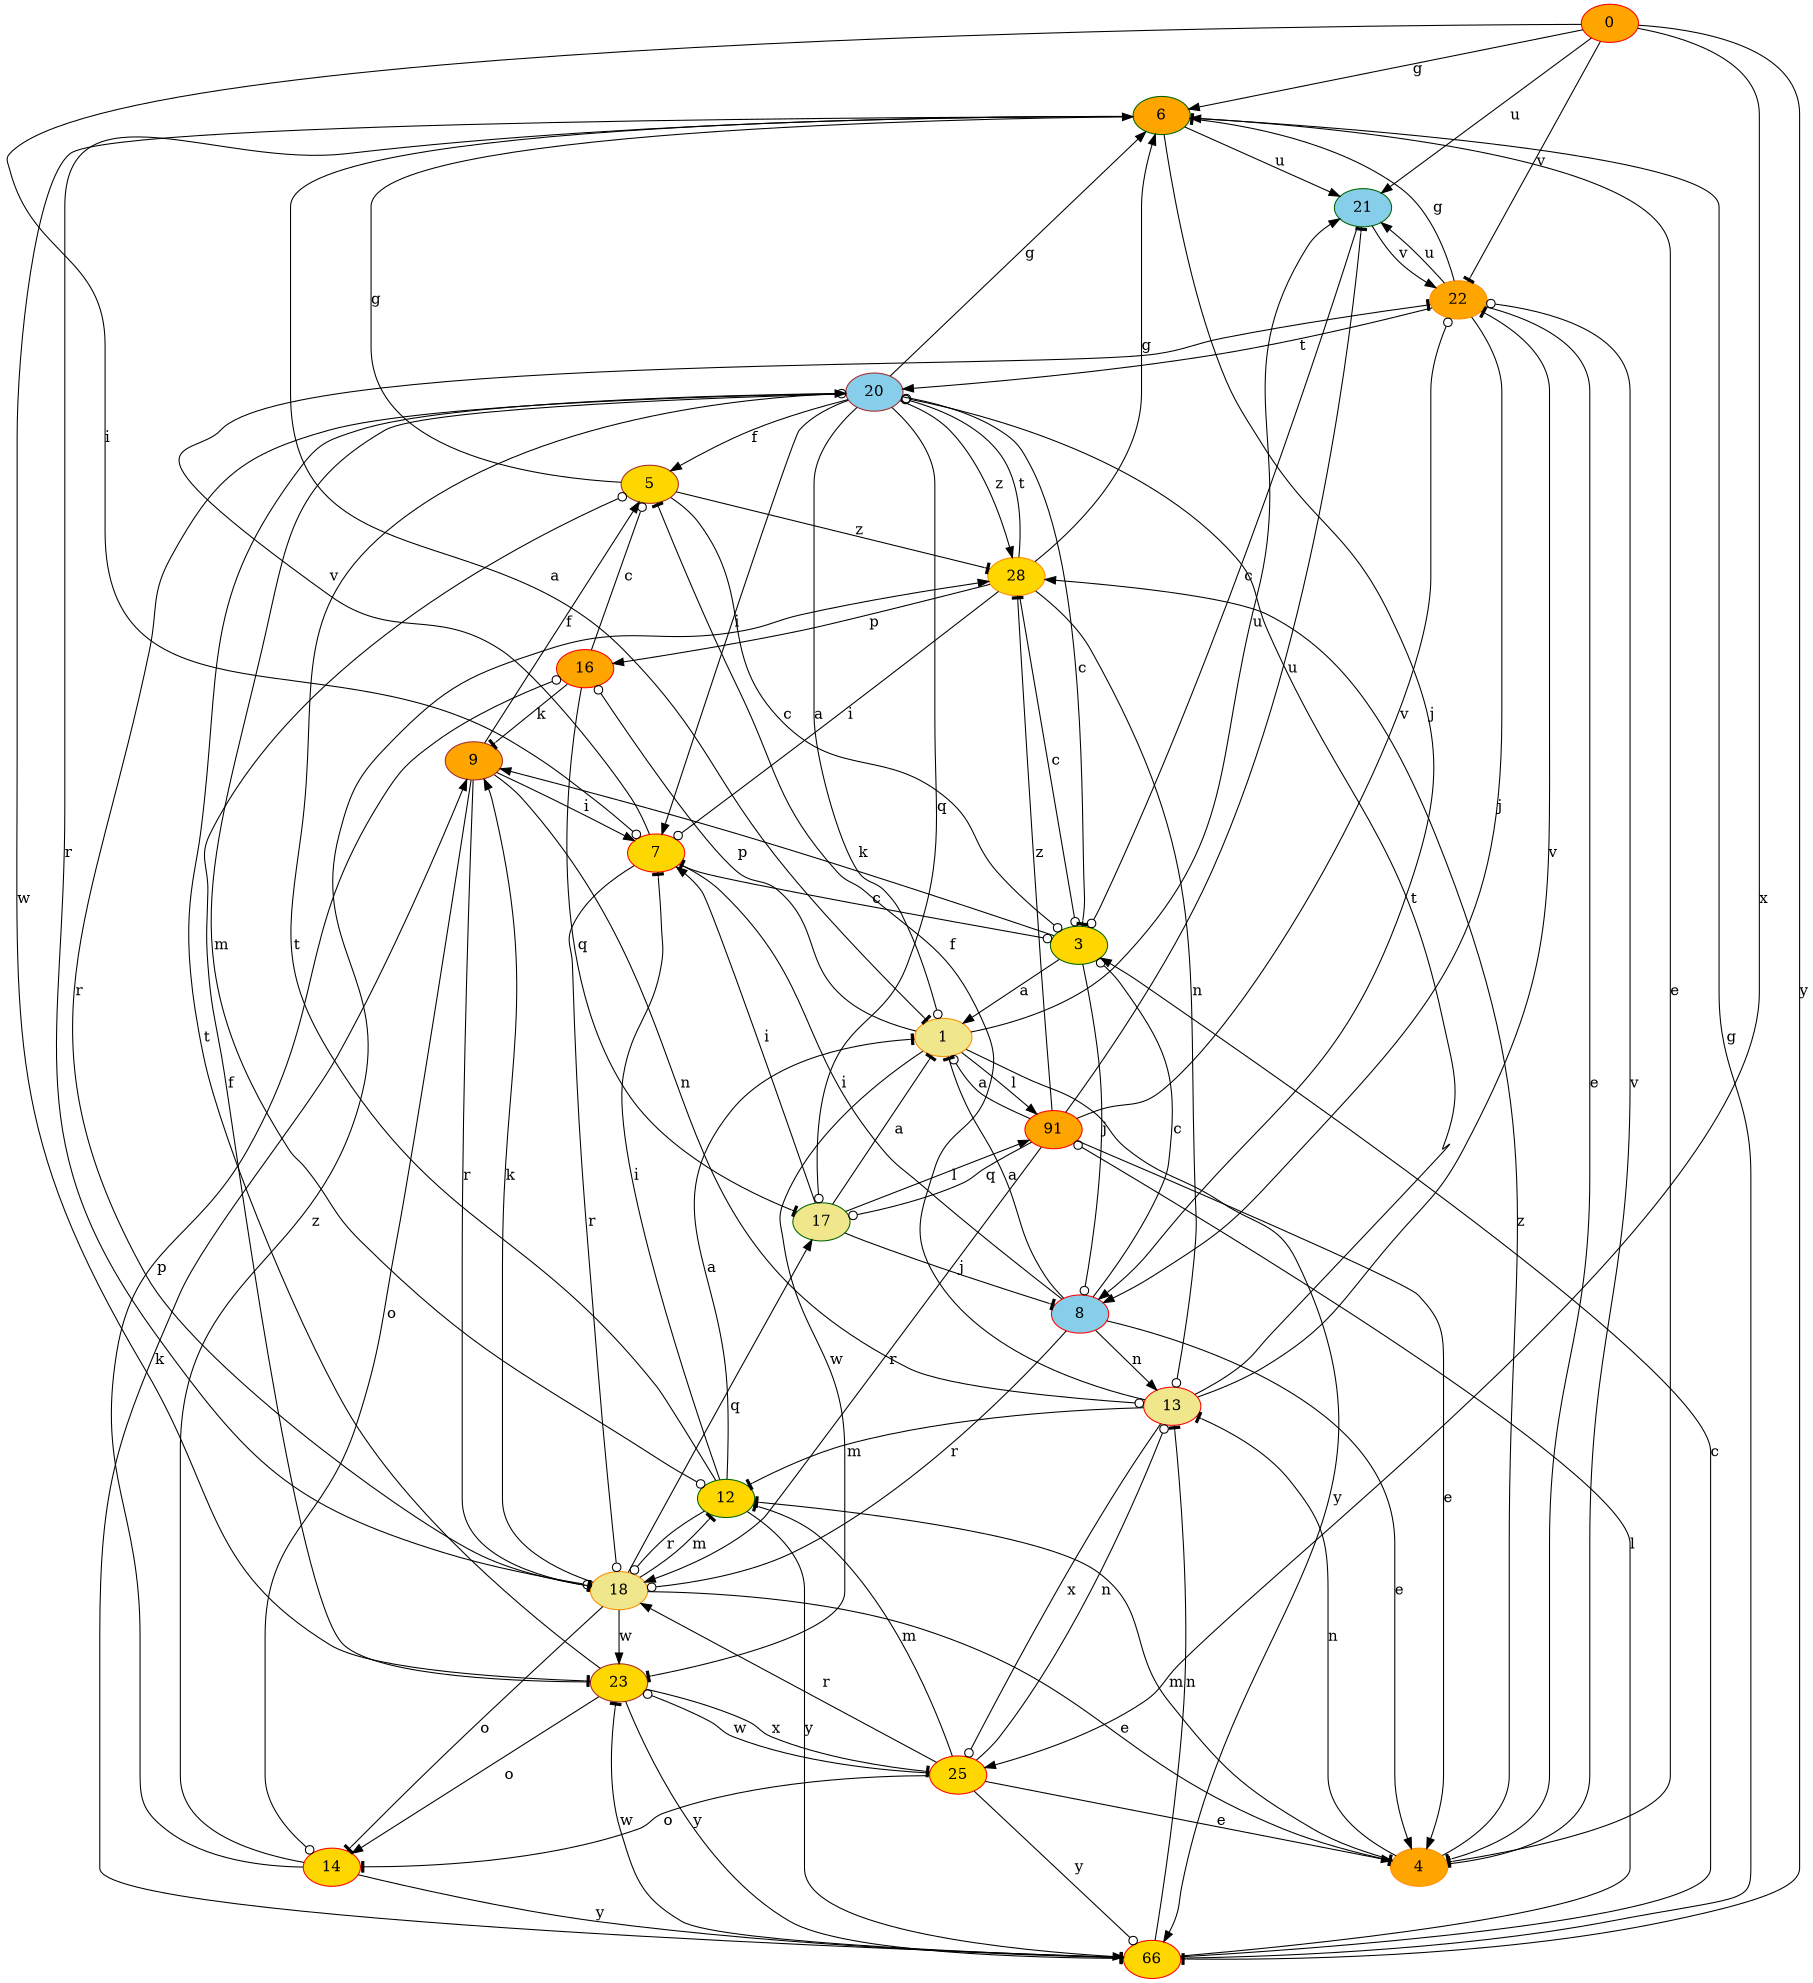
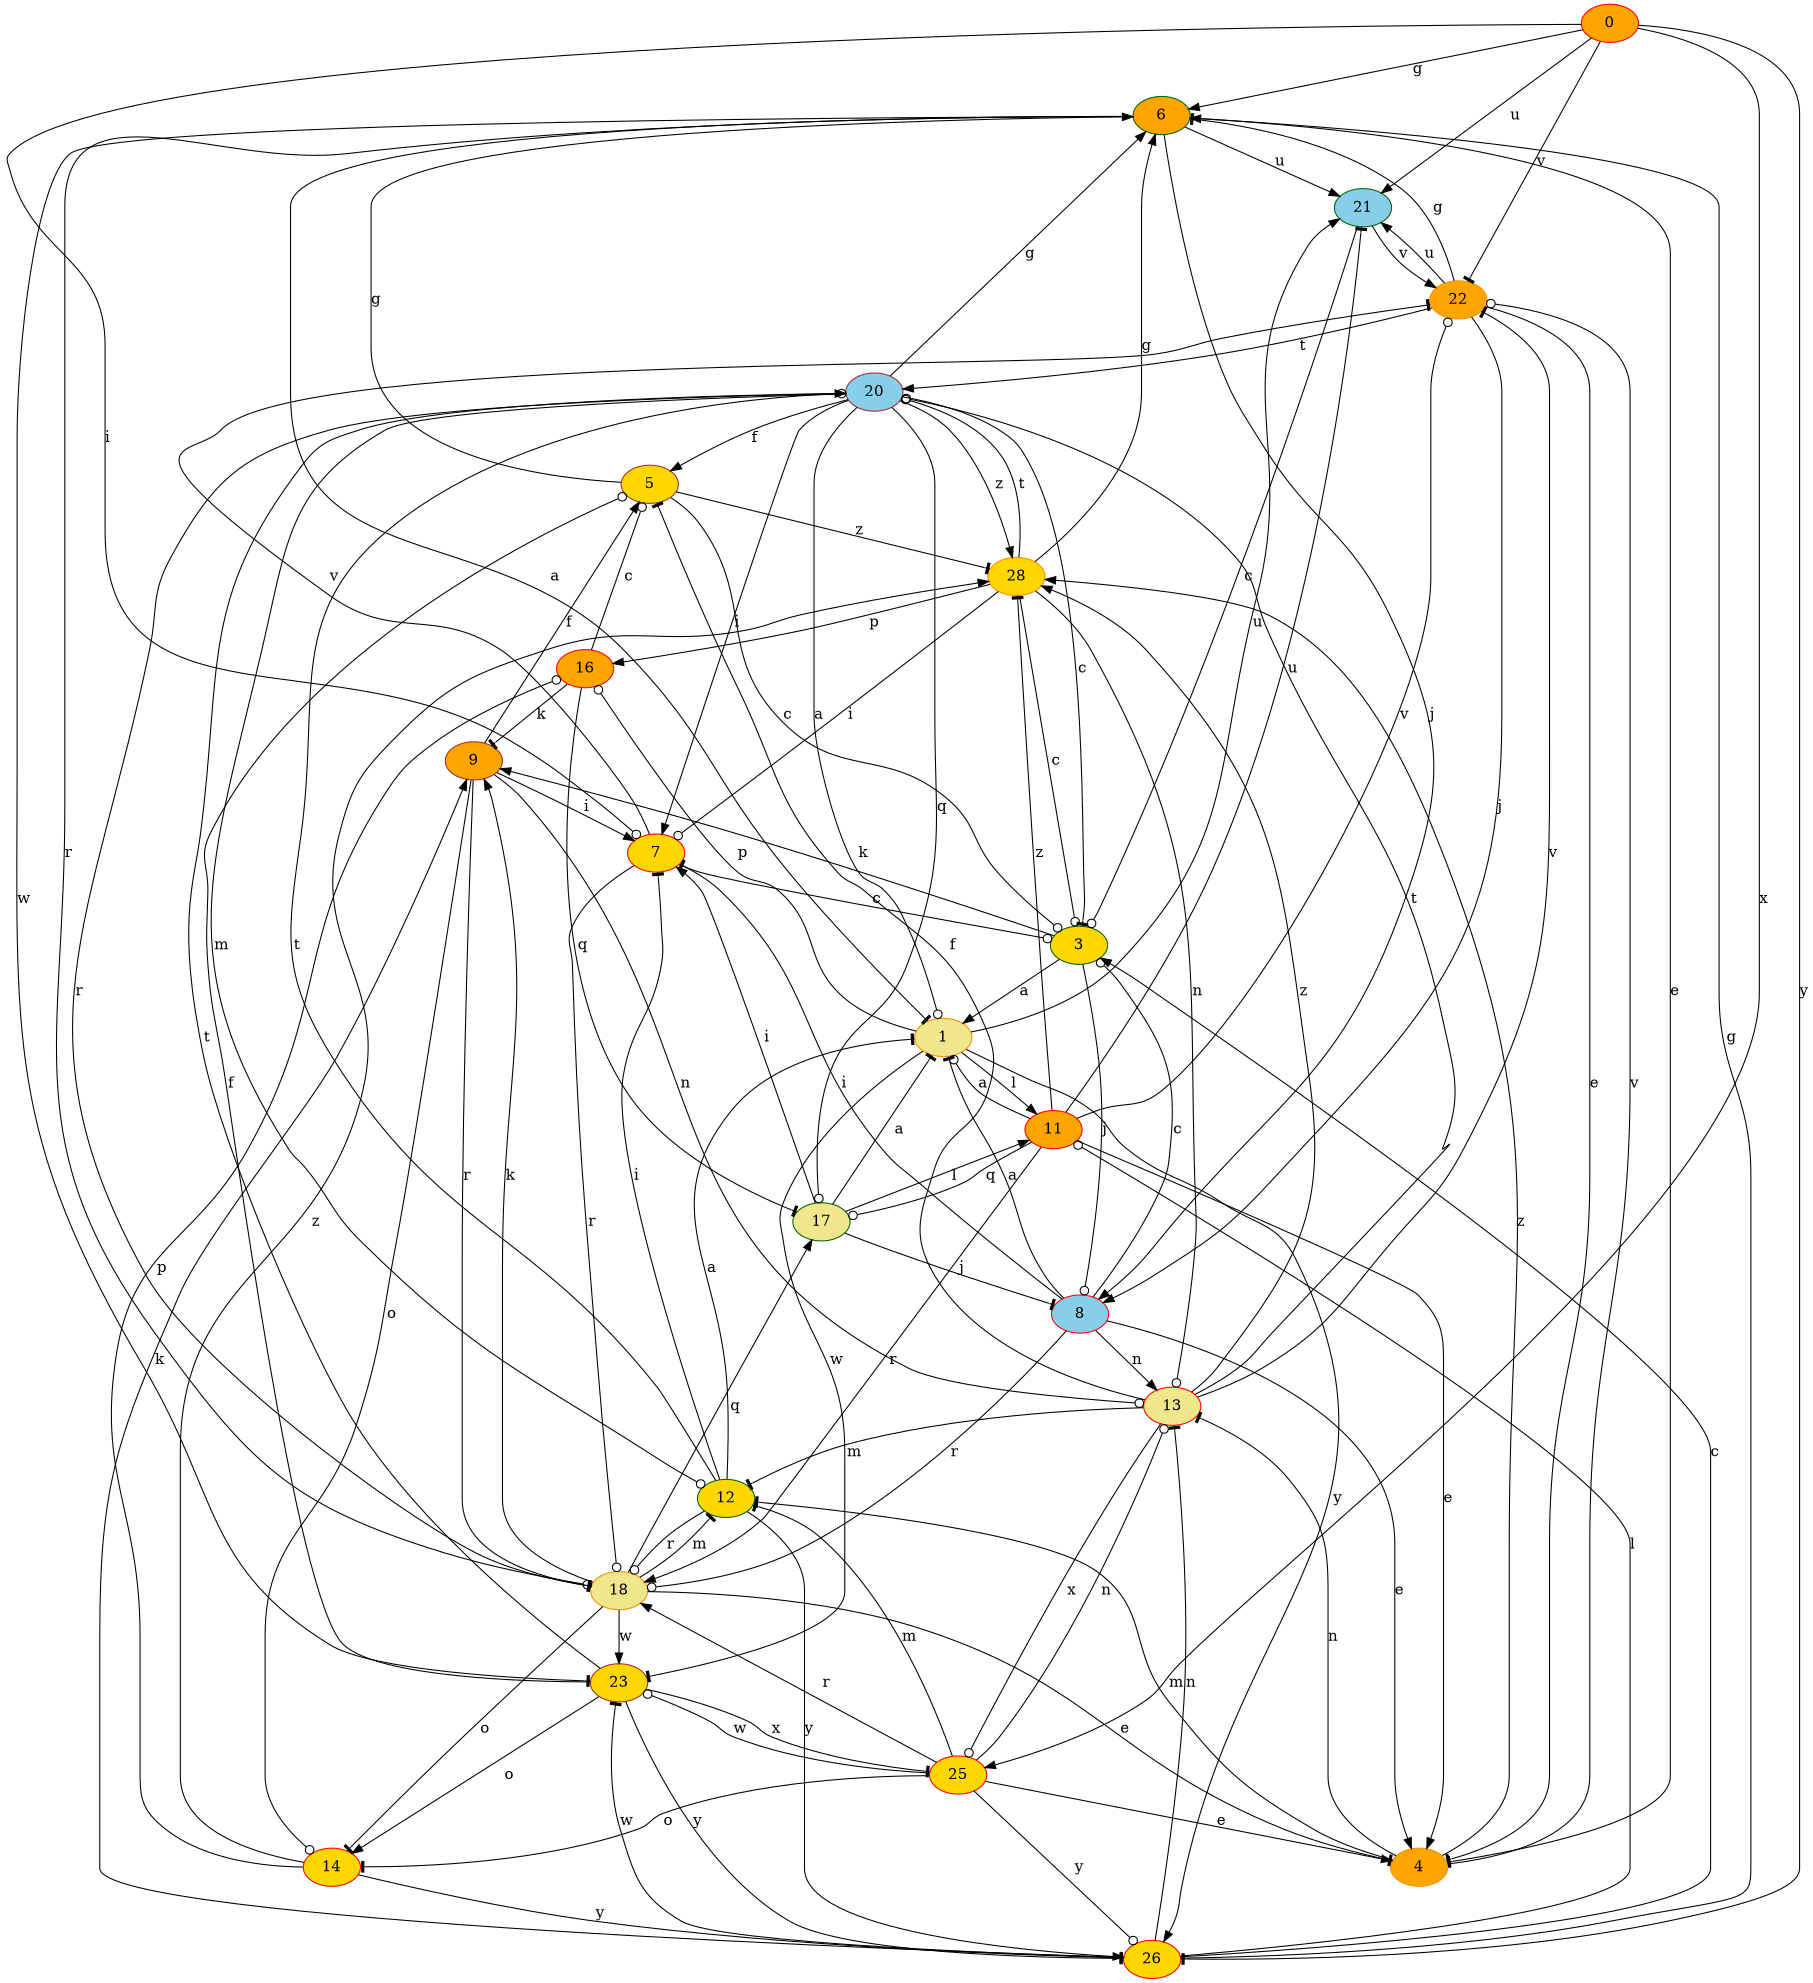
  strict digraph {
    node [color=red fillcolor=gold style=filled]
    edge [arrowhead=normal]
    0 [fillcolor=orange]
    6 [color=darkgreen fillcolor=orange]
    7
    21 [color=darkgreen fillcolor=skyblue]
    22 [color=darkorange fillcolor=orange]
    25
-   26 [label=66]
+   26
    1 [color=darkorange fillcolor=khaki]
    23 [color=brown]
    8 [fillcolor=skyblue]
    4 [color=darkorange fillcolor=orange]
    18 [color=darkorange fillcolor=khaki]
    3 [color=darkgreen]
    20 [color=brown fillcolor=skyblue]
    12 [color=darkgreen]
    13 [fillcolor=khaki]
    14
-   11 [fillcolor=orange label=91]
+   11 [fillcolor=orange]
    9 [color=brown fillcolor=orange]
    16 [fillcolor=orange]
    28 [color=darkorange]
    17 [color=darkgreen fillcolor=khaki]
    5 [color=brown]
    0 -> 6 [label=g]
    0 -> 7 [arrowhead=odot label=i]
    0 -> 21 [label=u]
    0 -> 22 [arrowhead=tee label=v]
    0 -> 25 [label=x]
    0 -> 26 [arrowhead=tee label=y]
    6 -> 21 [label=u]
    6 -> 1 [arrowhead=tee label=a]
    6 -> 23 [arrowhead=tee label=w]
    6 -> 8 [label=j]
    6 -> 4 [arrowhead=tee label=e]
    6 -> 18 [arrowhead=odot label=r]
    7 -> 22 [arrowhead=tee label=v]
    7 -> 18 [arrowhead=odot label=r]
    7 -> 3 [arrowhead=odot label=c]
    21 -> 22 [label=v]
    21 -> 3 [arrowhead=odot label=c]
    22 -> 6 [arrowhead=tee label=g]
    22 -> 21 [label=u]
    22 -> 8 [label=j]
    22 -> 4 [arrowhead=tee label=e]
    22 -> 20 [label=t]
    25 -> 26 [arrowhead=odot label=y]
    25 -> 23 [arrowhead=odot label=w]
    25 -> 4 [label=e]
    25 -> 18 [label=r]
    25 -> 12 [arrowhead=tee label=m]
    25 -> 13 [arrowhead=odot label=n]
    25 -> 14 [arrowhead=tee label=o]
    26 -> 6 [label=g]
    26 -> 23 [arrowhead=tee label=w]
    26 -> 3 [label=c]
    26 -> 13 [arrowhead=tee label=n]
    26 -> 11 [arrowhead=odot label=l]
    26 -> 9 [label=k]
    1 -> 21 [label=u]
    1 -> 26 [label=y]
    1 -> 23 [arrowhead=tee label=w]
    1 -> 11 [label=l]
    1 -> 16 [arrowhead=odot label=p]
    23 -> 25 [arrowhead=tee label=x]
    23 -> 26 [arrowhead=tee label=y]
    23 -> 20 [label=t]
    23 -> 14 [label=o]
    23 -> 5 [arrowhead=odot label=f]
    8 -> 7 [arrowhead=tee label=i]
    8 -> 1 [arrowhead=tee label=a]
    8 -> 4 [label=e]
    8 -> 18 [arrowhead=odot label=r]
    8 -> 3 [arrowhead=odot label=c]
    8 -> 13 [label=n]
    4 -> 22 [arrowhead=odot label=v]
    4 -> 12 [arrowhead=tee label=m]
    4 -> 13 [arrowhead=tee label=n]
    4 -> 28 [label=z]
    18 -> 23 [label=w]
    18 -> 4 [arrowhead=tee label=e]
    18 -> 12 [arrowhead=tee label=m]
    18 -> 14 [arrowhead=tee label=o]
    18 -> 9 [label=k]
    18 -> 17 [label=q]
    3 -> 1 [label=a]
    3 -> 8 [arrowhead=odot label=j]
    3 -> 9 [label=k]
    20 -> 6 [label=g]
    20 -> 7 [label=i]
    20 -> 1 [arrowhead=odot label=a]
    20 -> 18 [arrowhead=tee label=r]
    20 -> 3 [arrowhead=tee label=c]
    20 -> 12 [arrowhead=odot label=m]
    20 -> 28 [label=z]
    20 -> 17 [arrowhead=odot label=q]
    20 -> 5 [label=f]
    12 -> 7 [arrowhead=tee label=i]
    12 -> 26 [label=y]
    12 -> 1 [arrowhead=tee label=a]
    12 -> 18 [arrowhead=odot label=r]
    12 -> 20 [arrowhead=odot label=t]
    13 -> 22 [arrowhead=tee label=v]
    13 -> 25 [arrowhead=odot label=x]
    13 -> 20 [arrowhead=odot label=t]
    13 -> 12 [arrowhead=tee label=m]
+   13 -> 28 [label=z]
    13 -> 5 [arrowhead=tee label=f]
    14 -> 26 [arrowhead=tee label=y]
    14 -> 16 [arrowhead=odot label=p]
    14 -> 28 [label=z]
    11 -> 21 [arrowhead=tee label=u]
    11 -> 22 [arrowhead=odot label=v]
    11 -> 1 [arrowhead=odot label=a]
    11 -> 4 [label=e]
    11 -> 18 [label=r]
    11 -> 28 [arrowhead=tee label=z]
    11 -> 17 [arrowhead=odot label=q]
    9 -> 7 [label=i]
    9 -> 18 [arrowhead=tee label=r]
    9 -> 13 [arrowhead=odot label=n]
    9 -> 14 [arrowhead=odot label=o]
    9 -> 5 [label=f]
    16 -> 9 [arrowhead=tee label=k]
    16 -> 17 [arrowhead=tee label=q]
    16 -> 5 [arrowhead=odot label=c]
    28 -> 6 [label=g]
    28 -> 7 [arrowhead=odot label=i]
    28 -> 3 [arrowhead=odot label=c]
    28 -> 20 [arrowhead=odot label=t]
    28 -> 13 [arrowhead=odot label=n]
    28 -> 16 [label=p]
    17 -> 7 [label=i]
    17 -> 1 [arrowhead=tee label=a]
    17 -> 8 [arrowhead=tee label=j]
    17 -> 11 [label=l]
    5 -> 6 [label=g]
    5 -> 3 [arrowhead=odot label=c]
    5 -> 28 [arrowhead=tee label=z]
  }
